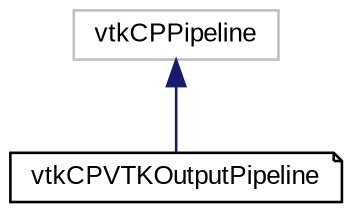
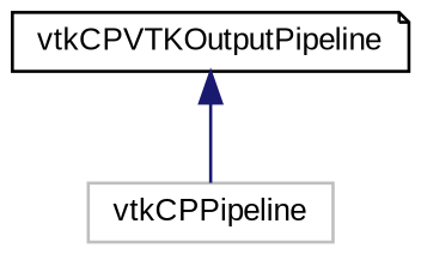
  digraph {
    rankdir=TB
    fontname="Liberation Sans"
    node [fontname="Liberation Sans" fontsize=10]
    n1 [color=grey75 height=0.2 label=vtkCPPipeline shape=box width=0.4]
    n2 [color=black height=0.2 label=vtkCPVTKOutputPipeline shape=note width=0.4]
-   n1 -> n2 [color=midnightblue dir=back fontname="Liberation Sans" fontsize=10 labelfontname=Helvetica labelfontsize=10 style=solid]
+   n2 -> n1 [color=midnightblue dir=back fontname="Liberation Sans" fontsize=10 labelfontname=Helvetica labelfontsize=10 style=solid]
  }
